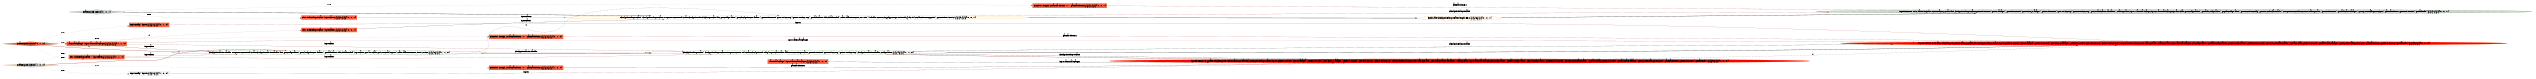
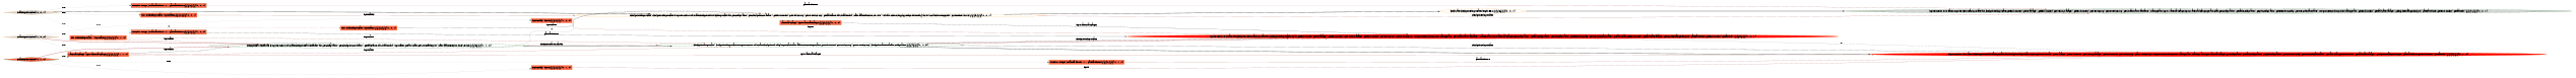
  digraph {
    rankdir=LR
    node [color=darkorange fillcolor=tomato shape=box style=filled]
    edge [color=black style=solid]
-   n1 [color=darkgreen fillcolor=lightgray label="createInputProcessor['0', '0', '1']" shape=diamond]
+   n1 [fillcolor=lightgray label="createInputProcessor['0', '0', '1']" shape=diamond]
    n2 [fillcolor=white label="CheckpointedInputGate(( checkpointedInputGates = InputProcessorUtil.createCheckpointedMultipleInputGate(this,getConfiguration(),getCheckpointCoordinator(),getEnvironment().getMetricGroup().getIOMetricGroup(),getTaskNameWithSubtaskAndId(),mainMailboxExecutor,new List((((edu.fdu.CPPDG.tinypdg.pe.ExpressionInfo@1b2791b,Collections.emptyList(),systemTimerService)@@@3@@@['0', '0', '1']" shape=ellipse]
    n3 [color=darkgreen label="Function<Integer,StreamPartitioner<?>> gatePartitioners@@@2@@@['0', '0', '1']"]
    n4 [label="List<IndexedInputGate> inputGates2@@@2@@@['0', '0', '1']"]
    n5 [fillcolor=white label="checkState(checkpointedInputGates.length == 2)@@@6@@@['0', '0', '1']" shape=ellipse]
    n6 [color=darkgreen fillcolor=lightgray label="inputProcessor = StreamTwoInputProcessorFactory.create(this,checkpointedInputGates,getEnvironment().getIOManager(),getEnvironment().getMemoryManager(),getEnvironment().getMetricGroup().getIOMetricGroup(),getStreamStatusMaintainer(),mainOperator,input1WatermarkGauge,input2WatermarkGauge,operatorChain,getConfiguration(),getTaskConfiguration(),getJobConfiguration(),getExecutionConfig(),getUserCodeClassLoader(),setupNumRecordsInCounter(mainOperator),getEnvironment().getTaskStateManager().getInputRescalingDescriptor(),gatePartitioners,getEnvironment().getTaskInfo())@@@7@@@['0', '0', '1']" shape=ellipse]
    n7 [label="List<IndexedInputGate> inputGates1@@@2@@@['0', '0', '1']"]
    n8 [color=darkgreen fillcolor=white label="checkpointBarrierHandler = InputProcessorUtil.createCheckpointBarrierHandler(this,getConfiguration(),getCheckpointCoordinator(),getTaskNameWithSubtaskAndId(),inputGates,operatorChain.getSourceTaskInputs(),mainMailboxExecutor,timerService)@@@3@@@['1', '1', '0']" shape=ellipse]
    n9 [color=darkgreen fillcolor=white label="CheckpointedInputGate(( checkpointedInputGates = InputProcessorUtil.createCheckpointedMultipleInputGate(mainMailboxExecutor,inputGates,getEnvironment().getMetricGroup().getIOMetricGroup(),checkpointBarrierHandler,configuration)@@@4@@@['1', '1', '0']" shape=ellipse]
    n10 [fillcolor=red label="inputProcessor = StreamMultipleInputProcessorFactory.create(this,checkpointedInputGates,inputs,getEnvironment().getIOManager(),getEnvironment().getMemoryManager(),getEnvironment().getMetricGroup().getIOMetricGroup(),setupNumRecordsInCounter(mainOperator),getStreamStatusMaintainer(),mainOperator,inputWatermarkGauges,getConfiguration(),getTaskConfiguration(),getJobConfiguration(),getExecutionConfig(),getUserCodeClassLoader(),operatorChain,getEnvironment().getTaskStateManager().getInputRescalingDescriptor(),gatePartitioners,getEnvironment().getTaskInfo())@@@5@@@['1', '0', '0']" shape=ellipse]
    n11 [fillcolor=red label="inputProcessor = StreamMultipleInputProcessorFactory.create(this,checkpointedInputGates,inputs,getEnvironment().getIOManager(),getEnvironment().getMemoryManager(),getEnvironment().getMetricGroup().getIOMetricGroup(),setupNumRecordsInCounter(mainOperator),mainOperator,inputWatermarkGauges,getConfiguration(),getTaskConfiguration(),getJobConfiguration(),getExecutionConfig(),getUserCodeClassLoader(),operatorChain,getEnvironment().getTaskStateManager().getInputRescalingDescriptor(),gatePartitioners,getEnvironment().getTaskInfo())@@@5@@@['0', '1', '0']" shape=ellipse]
    n12 [label="List<IndexedInputGate>(( inputGates@@@2@@@['0', '1', '0']"]
    n13 [color=darkgreen label="WatermarkGauge(( inputWatermarkGauges@@@2@@@['1', '0', '0']"]
    n14 [fillcolor=lightgray label="createInputProcessor['1', '0', '0']" shape=diamond]
    n15 [label="WatermarkGauge(( inputWatermarkGauges@@@2@@@['1', '1', '0']"]
-   n16 [fillcolor=white label="InputConfig(( inputs@@@2@@@['1', '0', '0']"]
+   n16 [label="InputConfig(( inputs@@@2@@@['1', '0', '0']"]
    n17 [color=darkgreen label="Function<Integer,StreamPartitioner<?>> gatePartitioners@@@2@@@['1', '0', '0']"]
    n18 [label="InputConfig(( inputs@@@2@@@['0', '1', '0']"]
    n19 [color=darkgreen label="createInputProcessor['0', '1', '0']" shape=diamond]
    n20 [label="Function<Integer,StreamPartitioner<?>> gatePartitioners@@@2@@@['0', '1', '0']"]
    n1 -> n2 [style=bold]
    n1 -> n3 [label=true style=dotted]
    n1 -> n4 [label=true style=dotted]
    n2 -> n5 [style=bold]
    n2 -> n6 [color=brown label=checkpointedInputGates]
    n3 -> n6 [color=brown label=gatePartitioners]
    n4 -> n2 [color=brown label=inputGates2]
    n5 -> n6 [style=bold]
    n7 -> n2 [label=inputGates1]
    n8 -> n2 [label=0 style=dashed]
    n8 -> n9 [style=bold]
    n8 -> n9 [color=brown label=checkpointBarrierHandler]
    n9 -> n10 [label=checkpointedInputGates]
    n9 -> n10 [color=brown style=bold]
    n9 -> n11 [label=checkpointedInputGates]
    n9 -> n11 [style=bold]
    n10 -> n11 [label=0 style=dashed]
    n12 -> n8 [color=brown label=inputGates]
    n12 -> n9 [color=brown label=inputGates]
    n13 -> n10 [label=inputWatermarkGauges]
    n14 -> n8 [color=brown style=bold]
    n14 -> n15 [label=true style=dotted]
    n14 -> n16 [label=true style=dotted]
    n14 -> n17 [color=brown label=true style=dotted]
    n15 -> n7 [color=brown label=0 style=dashed]
    n15 -> n8 [label=inputGates]
    n15 -> n9 [color=brown label=inputGates]
    n15 -> n11 [color=brown label=inputWatermarkGauges]
    n16 -> n10 [color=brown label=inputs]
    n17 -> n10 [label=gatePartitioners]
    n18 -> n11 [color=brown label=inputs]
    n19 -> n8 [color=brown style=bold]
-   n19 -> n12 [color=brown label=true style=dotted]
+   n1 -> n12 [color=brown label=true style=dotted]
    n19 -> n15 [label=true style=dotted]
    n19 -> n18 [label=true style=dotted]
    n19 -> n20 [label=true style=dotted]
    n20 -> n11 [color=brown label=gatePartitioners]
  }
